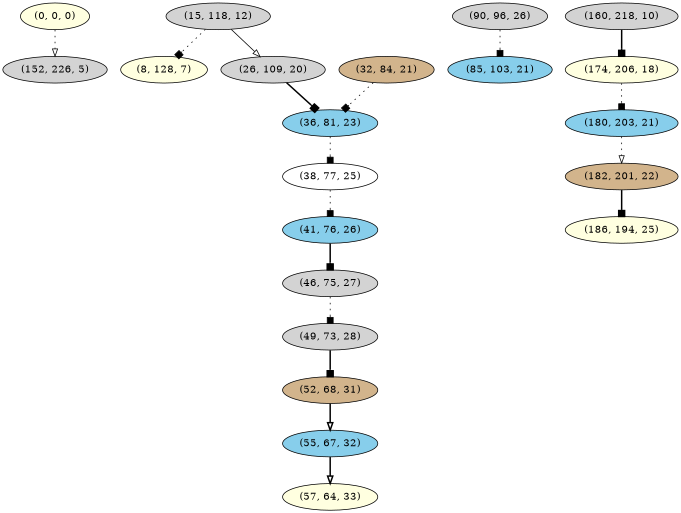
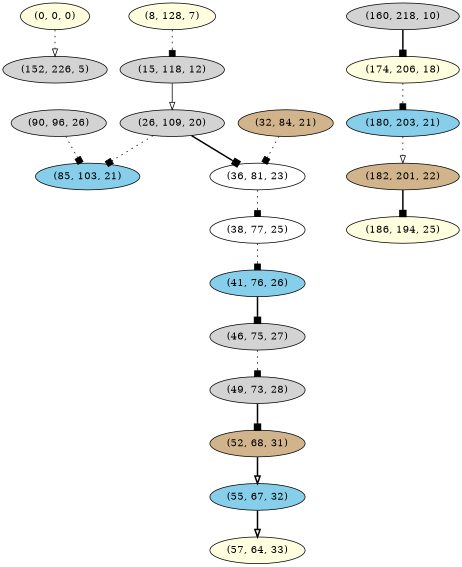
  digraph {
    node [fillcolor=lightgrey style=filled]
    edge [arrowhead=box style=dotted]
    "(0, 0, 0)" [fillcolor=lightyellow]
    "(152, 226, 5)"
    "(8, 128, 7)" [fillcolor=lightyellow]
    "(15, 118, 12)"
    "(26, 109, 20)"
    "(85, 103, 21)" [fillcolor=skyblue]
-   "(36, 81, 23)" [fillcolor=skyblue]
+   "(36, 81, 23)" [fillcolor=white]
    "(32, 84, 21)" [fillcolor=tan]
    "(38, 77, 25)" [fillcolor=white]
    "(41, 76, 26)" [fillcolor=skyblue]
    "(46, 75, 27)"
    "(49, 73, 28)"
    "(52, 68, 31)" [fillcolor=tan]
    "(55, 67, 32)" [fillcolor=skyblue]
    "(57, 64, 33)" [fillcolor=lightyellow]
    "(90, 96, 26)"
    "(174, 206, 18)" [fillcolor=lightyellow]
    "(160, 218, 10)"
    "(180, 203, 21)" [fillcolor=skyblue]
    "(182, 201, 22)" [fillcolor=tan]
    "(186, 194, 25)" [fillcolor=lightyellow]
    "(0, 0, 0)" -> "(152, 226, 5)" [arrowhead=onormal]
-   "(15, 118, 12)" -> "(8, 128, 7)"
+   "(8, 128, 7)" -> "(15, 118, 12)"
    "(15, 118, 12)" -> "(26, 109, 20)" [arrowhead=onormal style=solid]
+   "(26, 109, 20)" -> "(85, 103, 21)"
    "(26, 109, 20)" -> "(36, 81, 23)" [style=bold]
    "(36, 81, 23)" -> "(38, 77, 25)"
    "(32, 84, 21)" -> "(36, 81, 23)"
    "(38, 77, 25)" -> "(41, 76, 26)"
    "(41, 76, 26)" -> "(46, 75, 27)" [style=bold]
    "(46, 75, 27)" -> "(49, 73, 28)"
    "(49, 73, 28)" -> "(52, 68, 31)" [style=bold]
    "(52, 68, 31)" -> "(55, 67, 32)" [arrowhead=onormal style=bold]
    "(55, 67, 32)" -> "(57, 64, 33)" [arrowhead=onormal style=bold]
    "(90, 96, 26)" -> "(85, 103, 21)"
    "(174, 206, 18)" -> "(180, 203, 21)"
    "(160, 218, 10)" -> "(174, 206, 18)" [style=bold]
    "(180, 203, 21)" -> "(182, 201, 22)" [arrowhead=onormal]
    "(182, 201, 22)" -> "(186, 194, 25)" [style=bold]
  }
